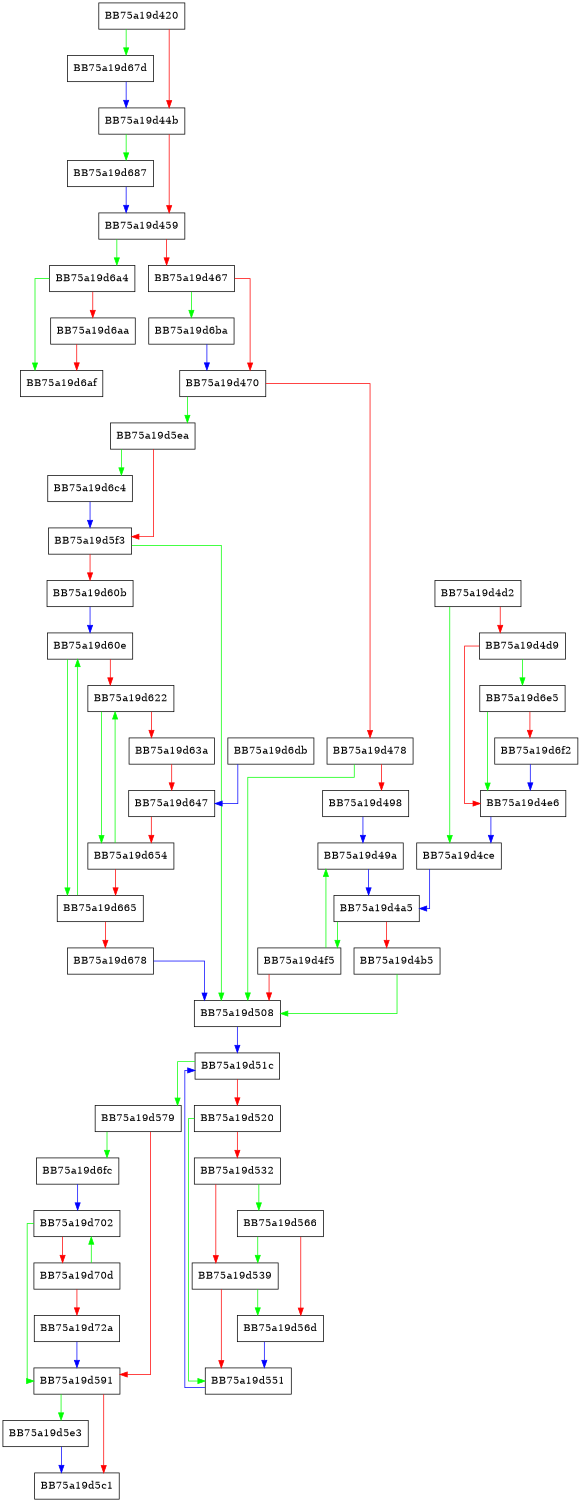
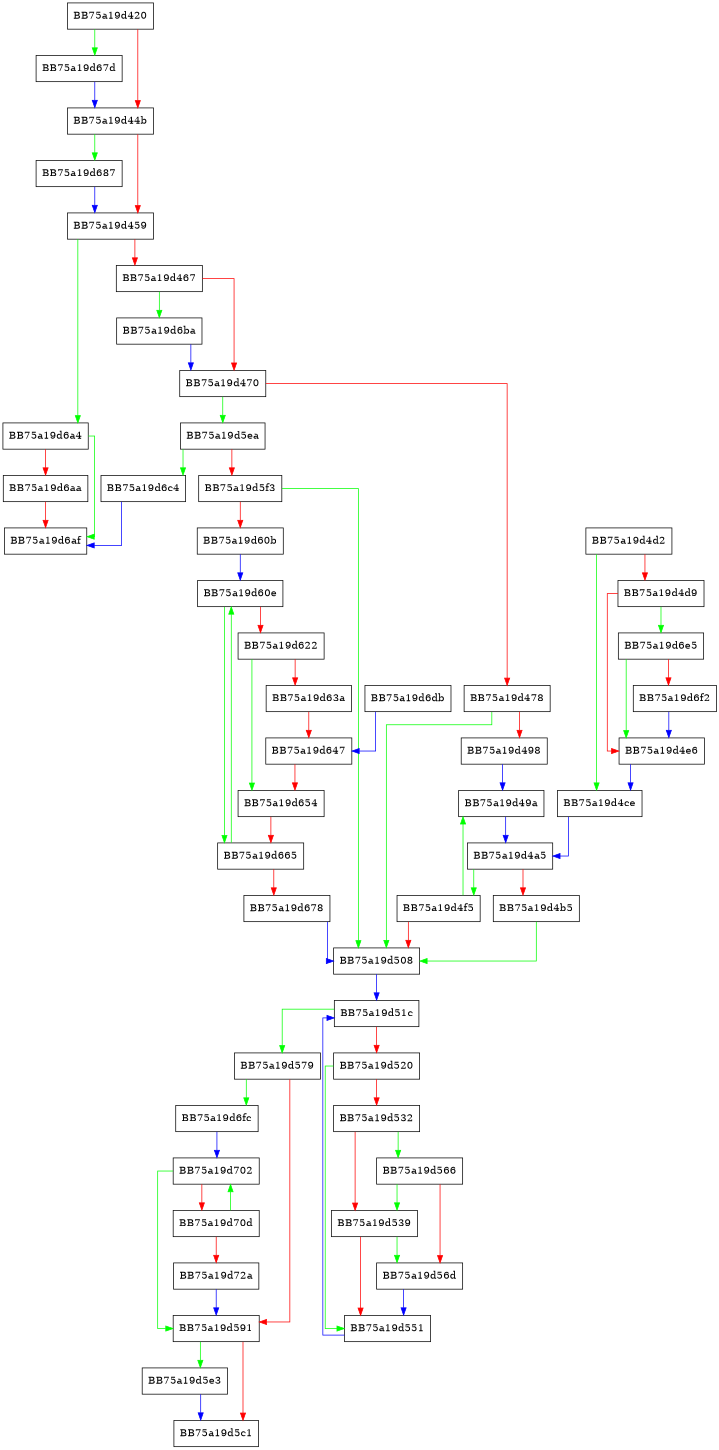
  digraph {
    splines=ortho
    node [shape=box]
    edge [color=red]
    BB75a19d420
    BB75a19d67d
    BB75a19d44b
    BB75a19d687
    BB75a19d459
    BB75a19d6a4
    BB75a19d467
    BB75a19d6af
    BB75a19d6aa
    BB75a19d6ba
    BB75a19d470
    BB75a19d5ea
    BB75a19d478
    BB75a19d6c4
    BB75a19d5f3
    BB75a19d508
    BB75a19d498
    BB75a19d60b
    BB75a19d51c
    BB75a19d49a
    BB75a19d579
    BB75a19d520
    BB75a19d4a5
    BB75a19d4f5
    BB75a19d4b5
    BB75a19d4d2
    BB75a19d4ce
    BB75a19d4d9
    BB75a19d6e5
    BB75a19d4e6
    BB75a19d6f2
    BB75a19d6fc
    BB75a19d591
    BB75a19d551
    BB75a19d532
    BB75a19d702
    BB75a19d5e3
    BB75a19d5c1
    BB75a19d566
    BB75a19d539
    BB75a19d56d
    BB75a19d70d
    BB75a19d60e
    BB75a19d665
    BB75a19d622
    BB75a19d678
    BB75a19d654
    BB75a19d63a
    BB75a19d647
    BB75a19d6db
    BB75a19d72a
    BB75a19d420 -> BB75a19d67d [color=green]
    BB75a19d420 -> BB75a19d44b
    BB75a19d67d -> BB75a19d44b [color=blue]
    BB75a19d44b -> BB75a19d687 [color=green]
    BB75a19d44b -> BB75a19d459
    BB75a19d687 -> BB75a19d459 [color=blue]
    BB75a19d459 -> BB75a19d6a4 [color=green]
    BB75a19d459 -> BB75a19d467
    BB75a19d6a4 -> BB75a19d6af [color=green]
    BB75a19d6a4 -> BB75a19d6aa
    BB75a19d467 -> BB75a19d6ba [color=green]
    BB75a19d467 -> BB75a19d470
    BB75a19d6aa -> BB75a19d6af
    BB75a19d6ba -> BB75a19d470 [color=blue]
    BB75a19d470 -> BB75a19d5ea [color=green]
    BB75a19d470 -> BB75a19d478
    BB75a19d5ea -> BB75a19d6c4 [color=green]
    BB75a19d5ea -> BB75a19d5f3
    BB75a19d478 -> BB75a19d508 [color=green]
    BB75a19d478 -> BB75a19d498
-   BB75a19d6c4 -> BB75a19d5f3 [color=blue]
+   BB75a19d6c4 -> BB75a19d6af [color=blue]
    BB75a19d5f3 -> BB75a19d508 [color=green]
    BB75a19d5f3 -> BB75a19d60b
    BB75a19d508 -> BB75a19d51c [color=blue]
    BB75a19d498 -> BB75a19d49a [color=blue]
    BB75a19d60b -> BB75a19d60e [color=blue]
    BB75a19d51c -> BB75a19d579 [color=green]
    BB75a19d51c -> BB75a19d520
    BB75a19d49a -> BB75a19d4a5 [color=blue]
    BB75a19d579 -> BB75a19d6fc [color=green]
    BB75a19d579 -> BB75a19d591
    BB75a19d520 -> BB75a19d551 [color=green]
    BB75a19d520 -> BB75a19d532
    BB75a19d4a5 -> BB75a19d4f5 [color=green]
    BB75a19d4a5 -> BB75a19d4b5
    BB75a19d4f5 -> BB75a19d508
    BB75a19d4f5 -> BB75a19d49a [color=green]
    BB75a19d4b5 -> BB75a19d508 [color=green]
    BB75a19d4d2 -> BB75a19d4ce [color=green]
    BB75a19d4d2 -> BB75a19d4d9
    BB75a19d4ce -> BB75a19d4a5 [color=blue]
    BB75a19d4d9 -> BB75a19d6e5 [color=green]
    BB75a19d4d9 -> BB75a19d4e6
    BB75a19d6e5 -> BB75a19d4e6 [color=green]
    BB75a19d6e5 -> BB75a19d6f2
    BB75a19d4e6 -> BB75a19d4ce [color=blue]
    BB75a19d6f2 -> BB75a19d4e6 [color=blue]
    BB75a19d6fc -> BB75a19d702 [color=blue]
    BB75a19d591 -> BB75a19d5e3 [color=green]
    BB75a19d591 -> BB75a19d5c1
    BB75a19d551 -> BB75a19d51c [color=blue]
    BB75a19d532 -> BB75a19d566 [color=green]
    BB75a19d532 -> BB75a19d539
    BB75a19d702 -> BB75a19d591 [color=green]
    BB75a19d702 -> BB75a19d70d
    BB75a19d5e3 -> BB75a19d5c1 [color=blue]
    BB75a19d566 -> BB75a19d539 [color=green]
    BB75a19d566 -> BB75a19d56d
    BB75a19d539 -> BB75a19d551
    BB75a19d539 -> BB75a19d56d [color=green]
    BB75a19d56d -> BB75a19d551 [color=blue]
    BB75a19d70d -> BB75a19d702 [color=green]
    BB75a19d70d -> BB75a19d72a
    BB75a19d60e -> BB75a19d665 [color=green]
    BB75a19d60e -> BB75a19d622
    BB75a19d665 -> BB75a19d60e [color=green]
    BB75a19d665 -> BB75a19d678
    BB75a19d622 -> BB75a19d654 [color=green]
    BB75a19d622 -> BB75a19d63a
    BB75a19d678 -> BB75a19d508 [color=blue]
    BB75a19d654 -> BB75a19d665
-   BB75a19d654 -> BB75a19d622 [color=green]
    BB75a19d63a -> BB75a19d647
    BB75a19d647 -> BB75a19d654
    BB75a19d6db -> BB75a19d647 [color=blue]
    BB75a19d72a -> BB75a19d591 [color=blue]
  }
